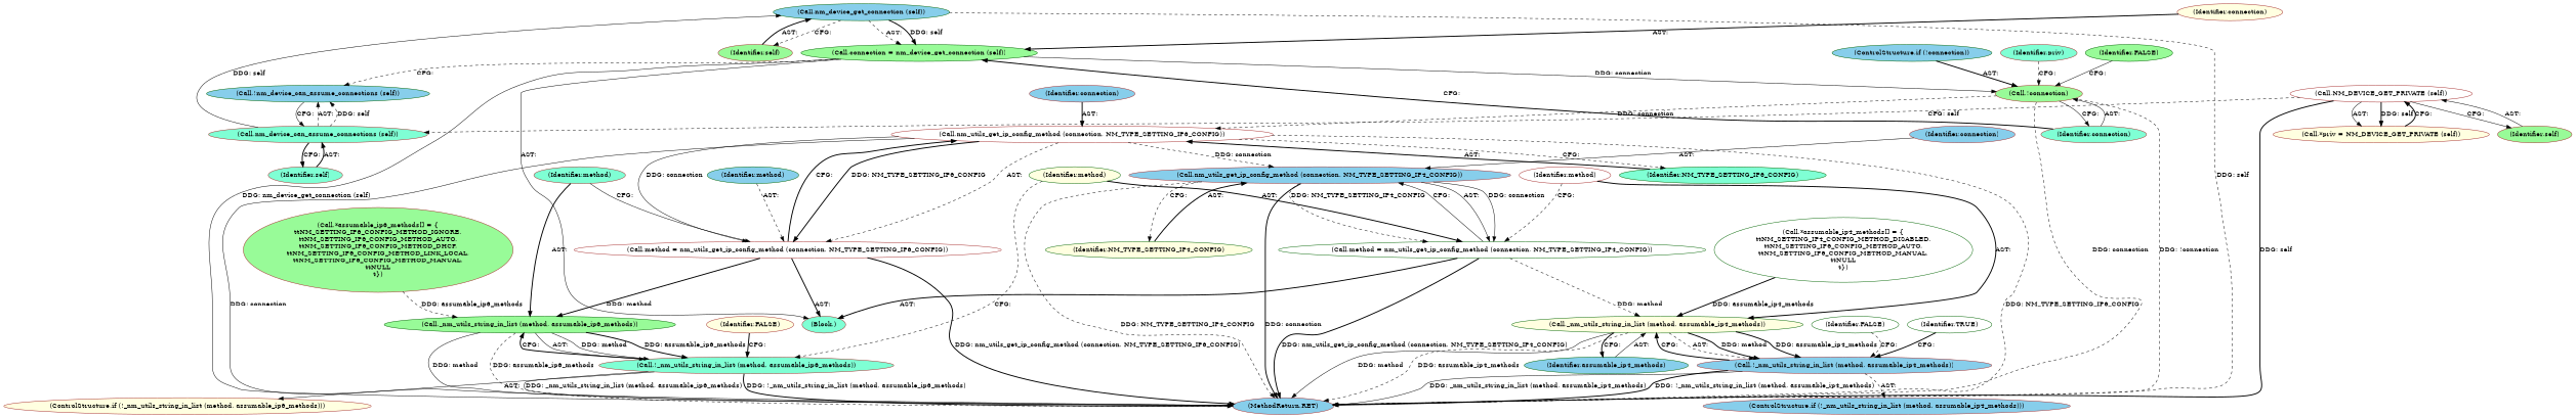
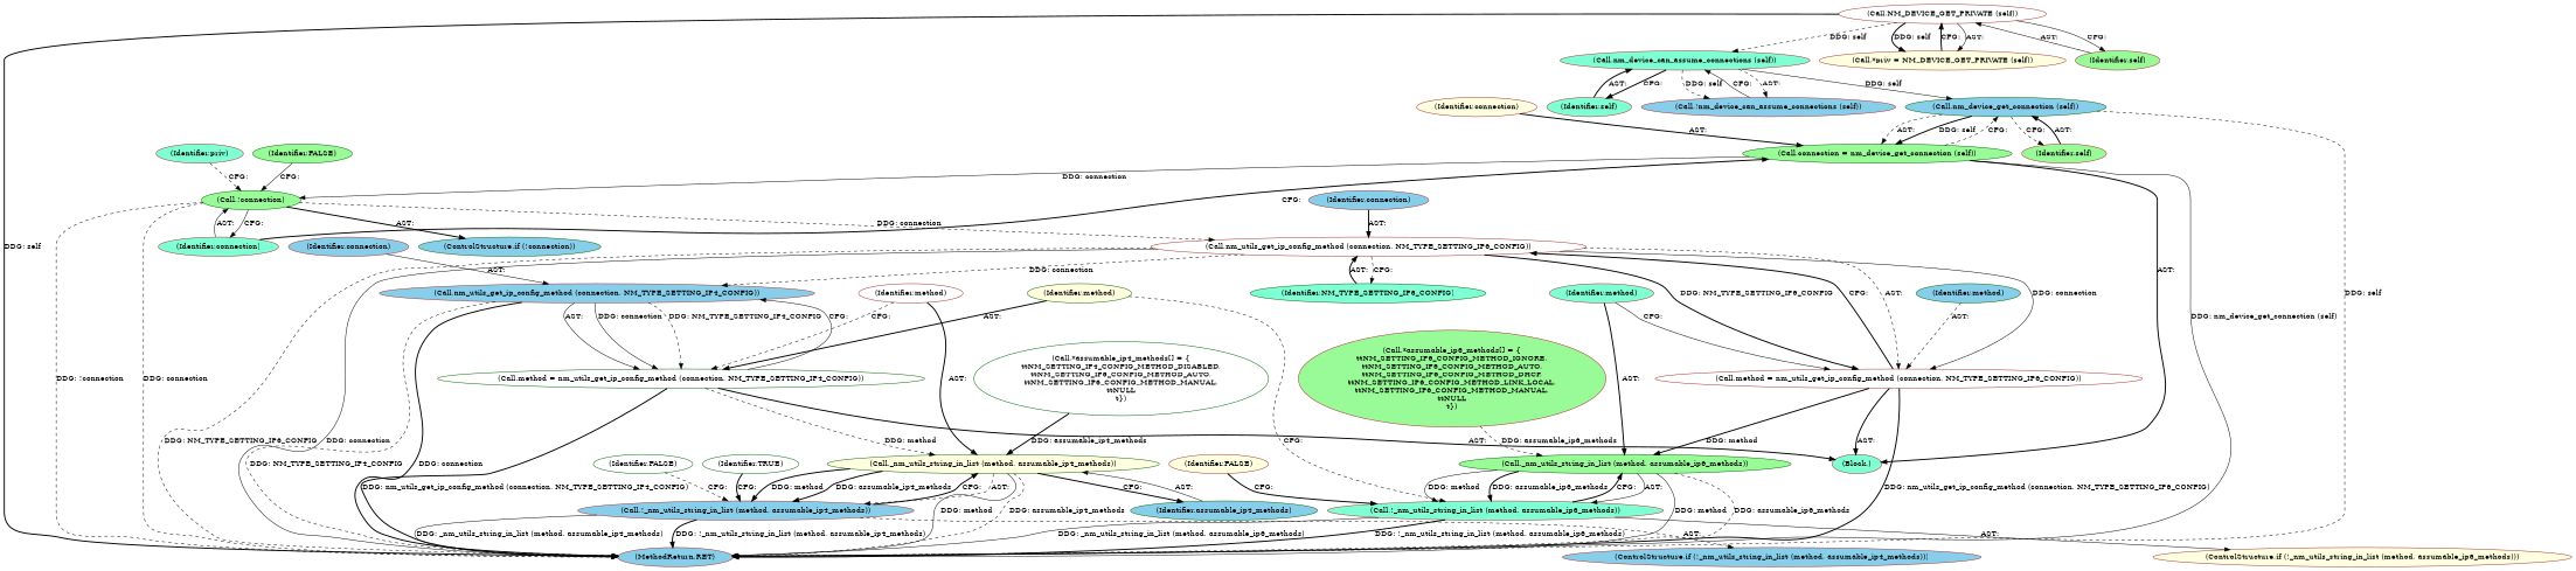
  digraph {
    node [color=brown fillcolor=skyblue style=filled]
    edge [style=bold]
    n1 [color=darkgreen label="(Call,nm_device_get_connection (self))"]
    n2 [color=darkgreen fillcolor=palegreen label="(Call,connection = nm_device_get_connection (self))"]
    n3 [fillcolor=palegreen label="(Identifier,self)"]
    n4 [label="(MethodReturn,RET)"]
-   n5 [fillcolor=palegreen label="(Call,!connection)"]
+   n5 [color=darkgreen fillcolor=palegreen label="(Call,!connection)"]
    n6 [fillcolor=aquamarine label="(Block,)"]
    n7 [fillcolor=aquamarine label="(Call,nm_device_can_assume_connections (self))"]
    n8 [fillcolor=aquamarine label="(Identifier,self)"]
-   n9 [color=darkgreen label="(Call,!nm_device_can_assume_connections (self))"]
+   n9 [label="(Call,!nm_device_can_assume_connections (self))"]
    n10 [fillcolor=white label="(Call,NM_DEVICE_GET_PRIVATE (self))"]
    n11 [fillcolor=lightyellow label="(Call,*priv = NM_DEVICE_GET_PRIVATE (self))"]
    n12 [fillcolor=palegreen label="(Identifier,self)"]
    n13 [fillcolor=white label="(Call,nm_utils_get_ip_config_method (connection, NM_TYPE_SETTING_IP6_CONFIG))"]
    n14 [color=darkgreen label="(ControlStructure,if (!connection))"]
    n15 [fillcolor=aquamarine label="(Identifier,connection)"]
    n16 [fillcolor=white label="(Call,method = nm_utils_get_ip_config_method (connection, NM_TYPE_SETTING_IP6_CONFIG))"]
    n17 [label="(Call,nm_utils_get_ip_config_method (connection, NM_TYPE_SETTING_IP4_CONFIG))"]
    n18 [color=darkgreen fillcolor=aquamarine label="(Identifier,NM_TYPE_SETTING_IP6_CONFIG)"]
    n19 [color=darkgreen fillcolor=palegreen label="(Call,_nm_utils_string_in_list (method, assumable_ip6_methods))"]
    n20 [color=darkgreen fillcolor=white label="(Call,method = nm_utils_get_ip_config_method (connection, NM_TYPE_SETTING_IP4_CONFIG))"]
-   n21 [color=darkgreen fillcolor=lightyellow label="(Identifier,NM_TYPE_SETTING_IP4_CONFIG)"]
    n22 [fillcolor=aquamarine label="(Call,!_nm_utils_string_in_list (method, assumable_ip6_methods))"]
    n23 [fillcolor=lightyellow label="(ControlStructure,if (!_nm_utils_string_in_list (method, assumable_ip6_methods)))"]
    n24 [color=darkgreen fillcolor=lightyellow label="(Call,_nm_utils_string_in_list (method, assumable_ip4_methods))"]
    n25 [label="(Call,!_nm_utils_string_in_list (method, assumable_ip4_methods))"]
    n26 [color=darkgreen label="(Identifier,assumable_ip4_methods)"]
    n27 [label="(ControlStructure,if (!_nm_utils_string_in_list (method, assumable_ip4_methods)))"]
    n28 [fillcolor=aquamarine label="(Identifier,priv)"]
    n29 [label="(Identifier,connection)"]
    n30 [fillcolor=palegreen label="(Call,*assumable_ip6_methods[] = {\n\t\tNM_SETTING_IP6_CONFIG_METHOD_IGNORE,\n\t\tNM_SETTING_IP6_CONFIG_METHOD_AUTO,\n\t\tNM_SETTING_IP6_CONFIG_METHOD_DHCP,\n\t\tNM_SETTING_IP6_CONFIG_METHOD_LINK_LOCAL,\n\t\tNM_SETTING_IP6_CONFIG_METHOD_MANUAL,\n\t\tNULL\n\t})"]
    n31 [color=darkgreen fillcolor=lightyellow label="(Identifier,method)"]
    n32 [color=darkgreen fillcolor=palegreen label="(Identifier,FALSE)"]
    n33 [fillcolor=white label="(Identifier,method)"]
    n34 [fillcolor=lightyellow label="(Identifier,FALSE)"]
    n35 [fillcolor=aquamarine label="(Identifier,method)"]
    n36 [color=darkgreen fillcolor=white label="(Identifier,FALSE)"]
    n37 [color=darkgreen label="(Identifier,method)"]
    n38 [fillcolor=lightyellow label="(Identifier,connection)"]
    n39 [label="(Identifier,connection)"]
    n40 [color=darkgreen fillcolor=white label="(Call,*assumable_ip4_methods[] = {\n\t\tNM_SETTING_IP4_CONFIG_METHOD_DISABLED,\n\t\tNM_SETTING_IP6_CONFIG_METHOD_AUTO,\n\t\tNM_SETTING_IP6_CONFIG_METHOD_MANUAL,\n\t\tNULL\n\t})"]
    n41 [color=darkgreen fillcolor=white label="(Identifier,TRUE)"]
    n1 -> n2 [label="AST: " style=dashed]
    n1 -> n2 [label="DDG: self"]
    n1 -> n3 [label="CFG: " style=dashed]
    n1 -> n4 [label="DDG: self" style=dashed]
-   n2 -> n9 [label="CFG: " style=dashed]
+   n2 -> n1 [label="CFG: " style=dashed]
    n2 -> n4 [label="DDG: nm_device_get_connection (self)" style=solid]
    n2 -> n5 [label="DDG: connection" style=solid]
-   n2 -> n6 [label="AST: " style=solid]
+   n2 -> n6 [label="AST: "]
    n3 -> n1 [label="AST: "]
    n5 -> n4 [label="DDG: !connection" style=dashed]
    n5 -> n4 [label="DDG: connection" style=dashed]
    n5 -> n13 [label="DDG: connection" style=dashed]
-   n14 -> n5 [label="AST: "]
+   n5 -> n14 [label="AST: "]
    n5 -> n15 [label="CFG: " style=solid]
    n7 -> n1 [label="DDG: self" style=solid]
    n7 -> n8 [label="CFG: "]
    n7 -> n9 [label="AST: " style=dashed]
    n7 -> n9 [label="DDG: self" style=dashed]
    n8 -> n7 [label="AST: "]
    n9 -> n7 [label="CFG: " style=solid]
    n10 -> n4 [label="DDG: self"]
-   n10 -> n7 [label="CFG: self" style=dashed]
+   n10 -> n7 [label="DDG: self" style=dashed]
    n10 -> n11 [label="AST: " style=solid]
    n10 -> n11 [label="DDG: self"]
    n10 -> n12 [label="CFG: " style=solid]
    n11 -> n10 [label="CFG: "]
    n12 -> n10 [label="AST: " style=solid]
    n13 -> n4 [label="DDG: NM_TYPE_SETTING_IP6_CONFIG" style=dashed]
    n13 -> n4 [label="DDG: connection" style=solid]
    n13 -> n16 [label="AST: " style=dashed]
    n13 -> n16 [label="DDG: connection" style=solid]
    n13 -> n16 [label="DDG: NM_TYPE_SETTING_IP6_CONFIG"]
    n13 -> n17 [label="DDG: connection" style=dashed]
    n13 -> n18 [label="CFG: " style=dashed]
    n15 -> n2 [label="CFG: "]
    n15 -> n5 [label="AST: " style=solid]
    n16 -> n4 [label="DDG: nm_utils_get_ip_config_method (connection, NM_TYPE_SETTING_IP6_CONFIG)"]
    n16 -> n6 [label="AST: "]
    n16 -> n13 [label="CFG: "]
    n16 -> n19 [label="DDG: method"]
    n17 -> n4 [label="DDG: connection"]
    n17 -> n4 [label="DDG: NM_TYPE_SETTING_IP4_CONFIG" style=dashed]
    n17 -> n20 [label="AST: " style=solid]
    n17 -> n20 [label="DDG: connection" style=solid]
    n17 -> n20 [label="DDG: NM_TYPE_SETTING_IP4_CONFIG" style=dashed]
-   n17 -> n21 [label="CFG: " style=dashed]
    n18 -> n13 [label="AST: "]
    n19 -> n4 [label="DDG: method" style=solid]
    n19 -> n4 [label="DDG: assumable_ip6_methods" style=dashed]
    n19 -> n22 [label="AST: " style=solid]
    n19 -> n22 [label="DDG: method" style=solid]
    n19 -> n22 [label="DDG: assumable_ip6_methods"]
    n20 -> n4 [label="DDG: nm_utils_get_ip_config_method (connection, NM_TYPE_SETTING_IP4_CONFIG)"]
    n20 -> n6 [label="AST: "]
    n20 -> n17 [label="CFG: " style=solid]
    n20 -> n24 [label="DDG: method" style=dashed]
-   n21 -> n17 [label="AST: "]
    n22 -> n4 [label="DDG: !_nm_utils_string_in_list (method, assumable_ip6_methods)"]
    n22 -> n4 [label="DDG: _nm_utils_string_in_list (method, assumable_ip6_methods)" style=solid]
    n22 -> n19 [label="CFG: "]
    n22 -> n23 [label="AST: " style=solid]
    n24 -> n4 [label="DDG: method" style=solid]
    n24 -> n4 [label="DDG: assumable_ip4_methods" style=dashed]
    n24 -> n25 [label="AST: " style=dashed]
    n24 -> n25 [label="DDG: method"]
    n24 -> n25 [label="DDG: assumable_ip4_methods"]
    n24 -> n26 [label="CFG: "]
    n25 -> n4 [label="DDG: _nm_utils_string_in_list (method, assumable_ip4_methods)" style=solid]
    n25 -> n4 [label="DDG: !_nm_utils_string_in_list (method, assumable_ip4_methods)"]
    n25 -> n24 [label="CFG: "]
    n25 -> n27 [label="AST: " style=dashed]
    n26 -> n24 [label="AST: " style=solid]
    n28 -> n5 [label="CFG: " style=dashed]
    n29 -> n13 [label="AST: "]
    n30 -> n19 [label="DDG: assumable_ip6_methods" style=dashed]
    n31 -> n20 [label="AST: "]
    n31 -> n22 [label="CFG: " style=dashed]
    n32 -> n5 [label="CFG: " style=solid]
    n33 -> n20 [label="CFG: " style=dashed]
    n33 -> n24 [label="AST: "]
    n34 -> n22 [label="CFG: "]
    n35 -> n16 [label="CFG: " style=solid]
    n35 -> n19 [label="AST: "]
    n36 -> n25 [label="CFG: " style=dashed]
    n37 -> n16 [label="AST: " style=dashed]
    n38 -> n2 [label="AST: "]
    n39 -> n17 [label="AST: " style=solid]
    n40 -> n24 [label="DDG: assumable_ip4_methods"]
    n41 -> n25 [label="CFG: "]
  }
